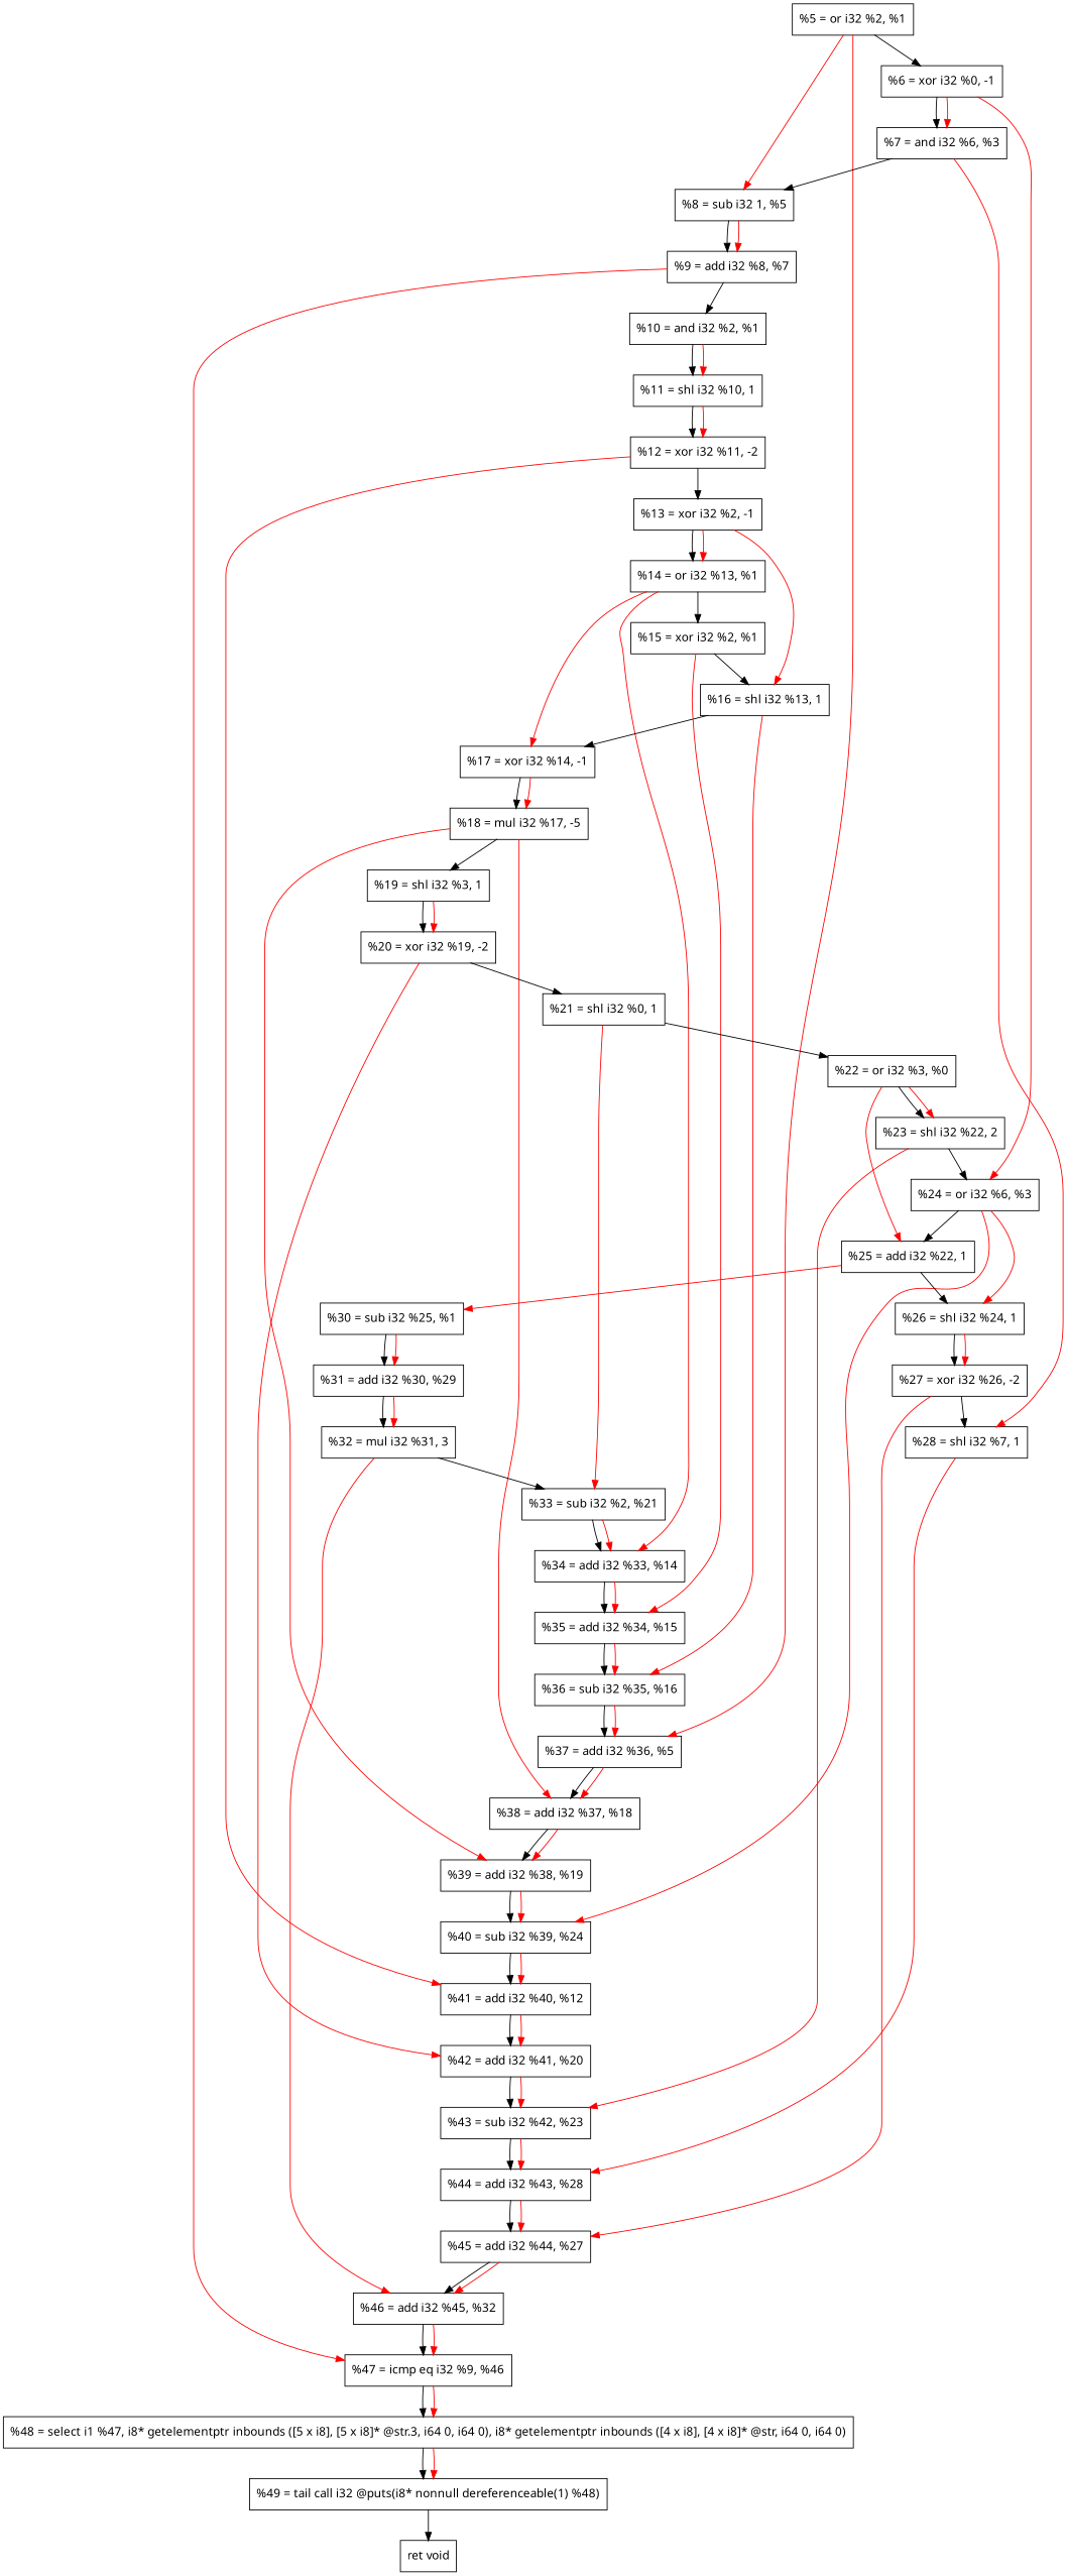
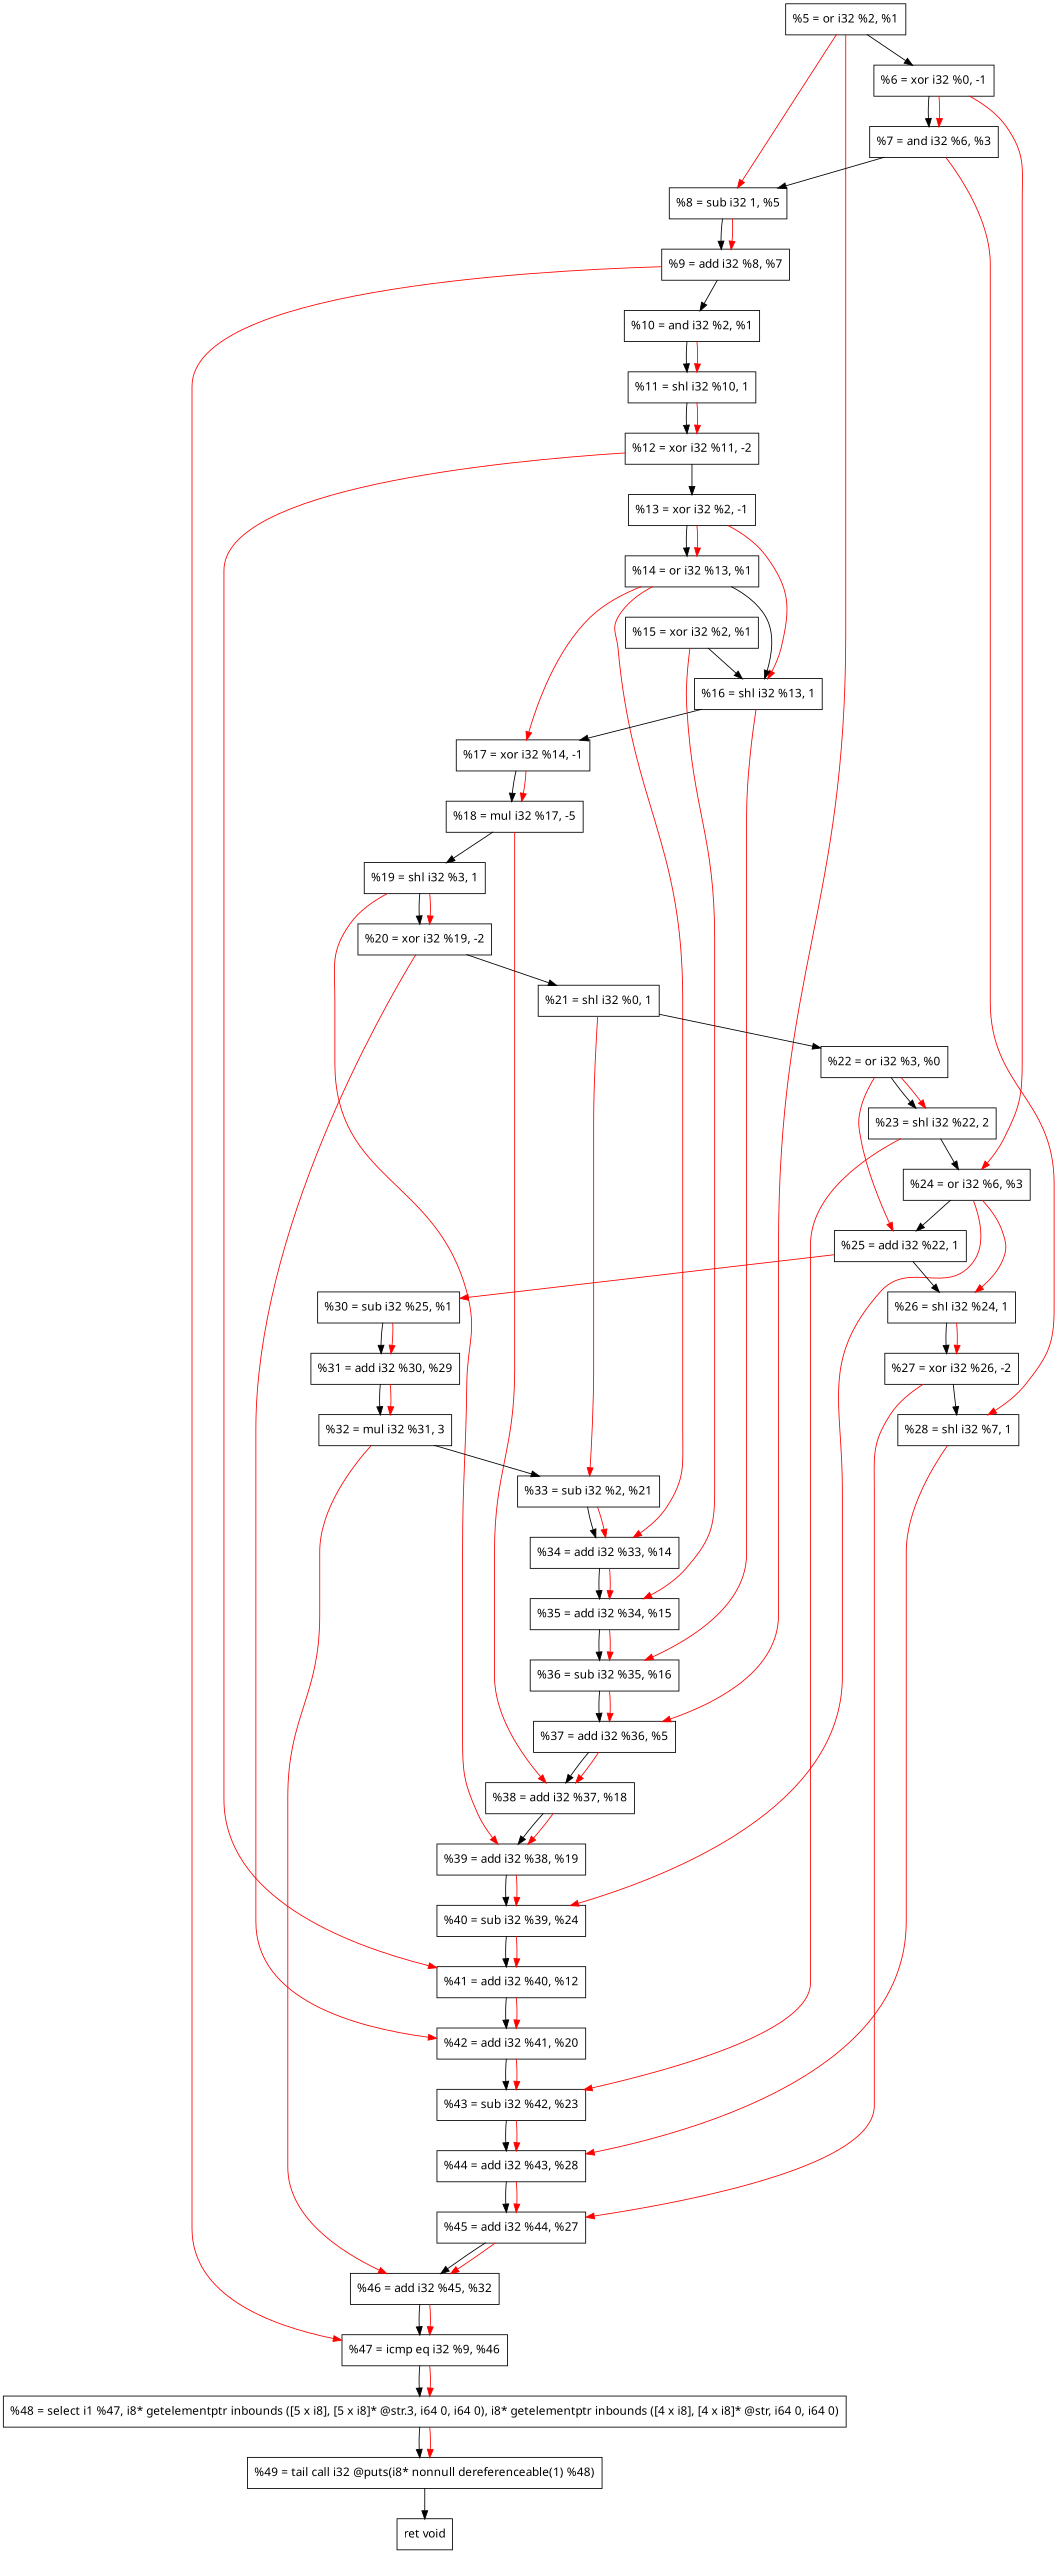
  digraph {
    fontname="Noto Sans"
    node [fontname="Noto Sans" shape=record]
    edge [fontname="Noto Sans" color=red]
    n1 [label="  %5 = or i32 %2, %1"]
    n2 [label="  %6 = xor i32 %0, -1"]
    n3 [label="  %8 = sub i32 1, %5"]
    n4 [label="  %37 = add i32 %36, %5"]
    n5 [label="  %7 = and i32 %6, %3"]
    n6 [label="  %24 = or i32 %6, %3"]
    n7 [label="  %9 = add i32 %8, %7"]
    n8 [label="  %38 = add i32 %37, %18"]
    n9 [label="  %28 = shl i32 %7, 1"]
    n10 [label="  %25 = add i32 %22, 1"]
    n11 [label="  %26 = shl i32 %24, 1"]
    n12 [label="  %40 = sub i32 %39, %24"]
    n13 [label="  %10 = and i32 %2, %1"]
    n14 [label="  %47 = icmp eq i32 %9, %46"]
    n15 [label="  %44 = add i32 %43, %28"]
    n16 [label="  %11 = shl i32 %10, 1"]
    n17 [label="  %48 = select i1 %47, i8* getelementptr inbounds ([5 x i8], [5 x i8]* @str.3, i64 0, i64 0), i8* getelementptr inbounds ([4 x i8], [4 x i8]* @str, i64 0, i64 0)"]
    n18 [label="  %12 = xor i32 %11, -2"]
    n19 [label="  %13 = xor i32 %2, -1"]
    n20 [label="  %41 = add i32 %40, %12"]
    n21 [label="  %14 = or i32 %13, %1"]
    n22 [label="  %16 = shl i32 %13, 1"]
    n23 [label="  %42 = add i32 %41, %20"]
    n24 [label="  %15 = xor i32 %2, %1"]
    n25 [label="  %17 = xor i32 %14, -1"]
    n26 [label="  %34 = add i32 %33, %14"]
    n27 [label="  %36 = sub i32 %35, %16"]
    n28 [label="  %35 = add i32 %34, %15"]
    n29 [label="  %18 = mul i32 %17, -5"]
    n30 [label="  %19 = shl i32 %3, 1"]
    n31 [label="  %20 = xor i32 %19, -2"]
    n32 [label="  %39 = add i32 %38, %19"]
    n33 [label="  %21 = shl i32 %0, 1"]
    n34 [label="  %22 = or i32 %3, %0"]
    n35 [label="  %33 = sub i32 %2, %21"]
    n36 [label="  %43 = sub i32 %42, %23"]
    n37 [label="  %23 = shl i32 %22, 2"]
    n38 [label="  %30 = sub i32 %25, %1"]
    n39 [label="  %27 = xor i32 %26, -2"]
    n40 [label="  %31 = add i32 %30, %29"]
    n41 [label="  %45 = add i32 %44, %27"]
    n42 [label="  %46 = add i32 %45, %32"]
    n43 [label="  %32 = mul i32 %31, 3"]
    n44 [label="  %49 = tail call i32 @puts(i8* nonnull dereferenceable(1) %48)"]
    n45 [label="  ret void"]
    n1 -> n2 [color=""]
    n1 -> n3
    n1 -> n4
    n2 -> n5 [color=""]
    n2 -> n5
    n2 -> n6
    n3 -> n7 [color=""]
    n3 -> n7
    n4 -> n8 [color=""]
    n4 -> n8
    n5 -> n3 [color=""]
    n5 -> n9
    n6 -> n10 [color=""]
    n6 -> n11
    n6 -> n12
    n7 -> n13 [color=""]
    n7 -> n14
    n8 -> n32 [color=""]
    n8 -> n32
    n9 -> n15
    n10 -> n11 [color=""]
    n10 -> n38
    n11 -> n39 [color=""]
    n11 -> n39
    n12 -> n20 [color=""]
    n12 -> n20
    n13 -> n16 [color=""]
    n13 -> n16
    n14 -> n17 [color=""]
    n14 -> n17
    n15 -> n41 [color=""]
    n15 -> n41
    n16 -> n18 [color=""]
    n16 -> n18
    n17 -> n44 [color=""]
    n17 -> n44
    n18 -> n19 [color=""]
    n18 -> n20
    n19 -> n21 [color=""]
    n19 -> n21
    n19 -> n22
    n20 -> n23 [color=""]
    n20 -> n23
-   n21 -> n24 [color=""]
+   n21 -> n22 [color=""]
    n21 -> n25
    n21 -> n26
    n22 -> n25 [color=""]
    n22 -> n27
    n23 -> n36 [color=""]
    n23 -> n36
    n24 -> n22 [color=""]
    n24 -> n28
    n25 -> n29 [color=""]
    n25 -> n29
    n26 -> n28 [color=""]
    n26 -> n28
    n27 -> n4 [color=""]
    n27 -> n4
    n28 -> n27 [color=""]
    n28 -> n27
    n29 -> n8
    n29 -> n30 [color=""]
    n30 -> n31 [color=""]
    n30 -> n31
-   n29 -> n32
+   n30 -> n32
    n31 -> n23
    n31 -> n33 [color=""]
    n32 -> n12 [color=""]
    n32 -> n12
    n33 -> n34 [color=""]
    n33 -> n35
    n34 -> n10
    n34 -> n37 [color=""]
    n34 -> n37
    n35 -> n26 [color=""]
    n35 -> n26
    n36 -> n15 [color=""]
    n36 -> n15
    n37 -> n6 [color=""]
    n37 -> n36
    n38 -> n40 [color=""]
    n38 -> n40
    n39 -> n9 [color=""]
    n39 -> n41
    n40 -> n43 [color=""]
    n40 -> n43
    n41 -> n42 [color=""]
    n41 -> n42
    n42 -> n14 [color=""]
    n42 -> n14
    n43 -> n35 [color=""]
    n43 -> n42
    n44 -> n45 [color=""]
  }
